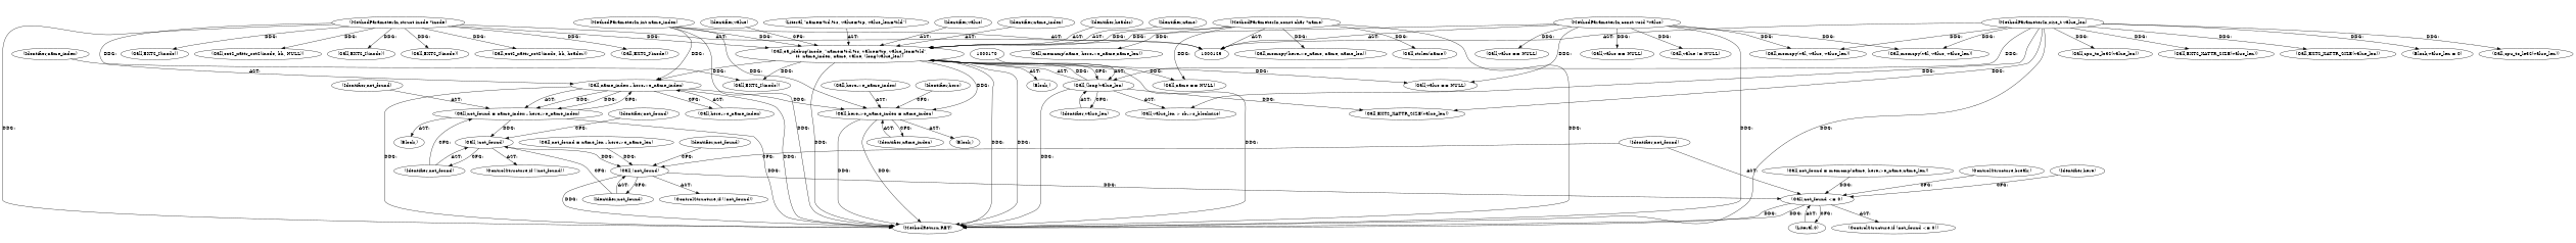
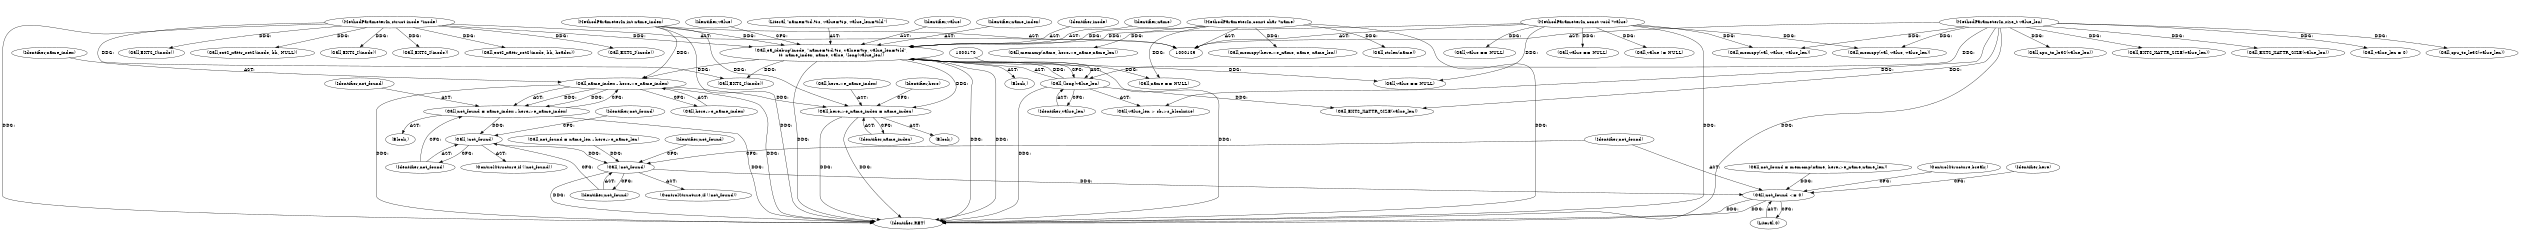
  digraph {
    n1 [label="(Call,name_index - here->e_name_index)"]
    n2 [label="(Call,not_found = name_index - here->e_name_index)"]
    n3 [label="(Call,here->e_name_index = name_index)"]
    n4 [label="(Call,here->e_name_index)"]
-   n5 [label="(MethodReturn,RET)"]
+   n5 [label="(Identifier,RET)"]
    n6 [label="(Call,!not_found)"]
    n7 [label="(Block,)"]
    n8 [label="(Identifier,name_index)"]
    n9 [label="(Block,)"]
    n10 [label="(Call,ea_idebug(inode, \"name=%d.%s, value=%p, value_len=%ld\",\n\t\t  name_index, name, value, (long)value_len))"]
    n11 [label="(Call,(long)value_len)"]
    n12 [label="(Call,EXT2_I(inode))"]
    n13 [label="(Call,value == NULL)"]
    n14 [label="(Call,name == NULL)"]
    n15 [label="(Block,)"]
    n16 [label="(Call,EXT2_XATTR_SIZE(value_len))"]
    n17 [label="(Identifier,value_len)"]
    n18 [label="(Call,value_len > sb->s_blocksize)"]
    n19 [label="(MethodParameterIn,struct inode *inode)"]
    n20 [label="(Call,EXT2_I(inode))"]
    n21 [label="(Call,EXT2_I(inode))"]
    n22 [label="(Call,ext2_xattr_set2(inode, bh, header))"]
    n23 [label="(Call,EXT2_I(inode))"]
    n24 [label="(Call,EXT2_I(inode))"]
    n25 [label="(Call,ext2_xattr_set2(inode, bh, NULL))"]
    1000125
    n27 [label="(MethodParameterIn,int name_index)"]
    n28 [label="(MethodParameterIn,const char *name)"]
    n29 [label="(Call,memcpy(here->e_name, name, name_len))"]
    n30 [label="(Call,strlen(name))"]
    n31 [label="(Call,memcmp(name, here->e_name,name_len))"]
    n32 [label="(MethodParameterIn,const void *value)"]
    n33 [label="(Call,value == NULL)"]
    n34 [label="(Call,memcpy(val, value, value_len))"]
    n35 [label="(Call,memcpy(val, value, value_len))"]
    n36 [label="(Call,value != NULL)"]
    n37 [label="(Call,value == NULL)"]
    n38 [label="(MethodParameterIn,size_t value_len)"]
    n39 [label="(Call,cpu_to_le32(value_len))"]
    n40 [label="(Call,EXT2_XATTR_SIZE(value_len))"]
    n41 [label="(Call,EXT2_XATTR_SIZE(value_len))"]
-   n42 [label="(Block,value_len = 0)"]
+   n42 [label="(Call,value_len = 0)"]
    n43 [label="(Call,cpu_to_le32(value_len))"]
    n44 [label="(Call,!not_found)"]
    n45 [label="(Identifier,not_found)"]
    n46 [label="(ControlStructure,if (!not_found))"]
    n47 [label="(Call,not_found <= 0)"]
    n48 [label="(Identifier,not_found)"]
    n49 [label="(ControlStructure,if (!not_found))"]
-   n50 [label="(ControlStructure,if (not_found <= 0))"]
    n51 [label="(Literal,0)"]
    n52 [label="(Identifier,value)"]
    n53 [label="(Identifier,not_found)"]
    n54 [label="(Identifier,not_found)"]
    n55 [label="(Call,not_found = memcmp(name, here->e_name,name_len))"]
    n56 [label="(Literal,\"name=%d.%s, value=%p, value_len=%ld\")"]
    n57 [label="(Identifier,value)"]
    n58 [label="(Identifier,name_index)"]
    n59 [label="(ControlStructure,break;)"]
    n60 [label="(Identifier,not_found)"]
    n61 [label="(Identifier,name_index)"]
-   n62 [label="(Identifier,header)"]
+   n62 [label="(Identifier,inode)"]
    n63 [label="(Identifier,not_found)"]
    n64 [label="(Call,not_found = name_len - here->e_name_len)"]
    n65 [label="(Identifier,here)"]
    n66 [label="(Identifier,here)"]
    n67 [label="(Identifier,name)"]
    n68 [label="(Call,here->e_name_index)"]
    1000170
    n1 -> n2 [label="AST: "]
    n1 -> n2 [label="DDG: "]
    n1 -> n2 [label="DDG: "]
    n1 -> n3 [label="DDG: "]
    n1 -> n4 [label="CFG: "]
    n1 -> n5 [label="DDG: "]
    n1 -> n5 [label="DDG: "]
    n2 -> n1 [label="CFG: "]
    n2 -> n5 [label="DDG: "]
    n2 -> n6 [label="DDG: "]
    n2 -> n7 [label="AST: "]
    n3 -> n5 [label="DDG: "]
    n3 -> n5 [label="DDG: "]
    n3 -> n8 [label="CFG: "]
    n3 -> n9 [label="AST: "]
    n4 -> n1 [label="AST: "]
    n6 -> n44 [label="DDG: "]
    n6 -> n45 [label="CFG: "]
    n6 -> n46 [label="AST: "]
    n8 -> n3 [label="AST: "]
    n10 -> n1 [label="DDG: "]
    n10 -> n3 [label="DDG: "]
    n10 -> n5 [label="DDG: "]
    n10 -> n5 [label="DDG: "]
    n10 -> n5 [label="DDG: "]
    n10 -> n5 [label="DDG: "]
    n10 -> n11 [label="CFG: "]
    n10 -> n12 [label="DDG: "]
    n10 -> n13 [label="DDG: "]
    n10 -> n14 [label="DDG: "]
    n10 -> n15 [label="AST: "]
    n11 -> n5 [label="DDG: "]
    n11 -> n10 [label="AST: "]
    n11 -> n10 [label="DDG: "]
    n11 -> n16 [label="DDG: "]
    n11 -> n17 [label="CFG: "]
    n11 -> n18 [label="AST: "]
    n17 -> n11 [label="AST: "]
    n19 -> n5 [label="DDG: "]
    n19 -> n10 [label="DDG: "]
    n19 -> n12 [label="DDG: "]
    n19 -> n20 [label="DDG: "]
    n19 -> n21 [label="DDG: "]
    n19 -> n22 [label="DDG: "]
    n19 -> n23 [label="DDG: "]
    n19 -> n24 [label="DDG: "]
    n19 -> n25 [label="DDG: "]
    n19 -> 1000125 [label="AST: "]
    n27 -> n1 [label="DDG: "]
    n27 -> n3 [label="DDG: "]
    n27 -> n5 [label="DDG: "]
    n27 -> n10 [label="DDG: "]
    n27 -> 1000125 [label="AST: "]
    n28 -> n5 [label="DDG: "]
    n28 -> n10 [label="DDG: "]
    n28 -> n14 [label="DDG: "]
    n28 -> 1000125 [label="AST: "]
    n28 -> n29 [label="DDG: "]
    n28 -> n30 [label="DDG: "]
    n28 -> n31 [label="DDG: "]
    n32 -> n5 [label="DDG: "]
    n32 -> n10 [label="DDG: "]
    n32 -> n13 [label="DDG: "]
    n32 -> 1000125 [label="AST: "]
    n32 -> n33 [label="DDG: "]
    n32 -> n34 [label="DDG: "]
    n32 -> n35 [label="DDG: "]
    n32 -> n36 [label="DDG: "]
    n32 -> n37 [label="DDG: "]
    n38 -> n5 [label="DDG: "]
    n38 -> n11 [label="DDG: "]
    n38 -> n16 [label="DDG: "]
    n38 -> n18 [label="DDG: "]
    n38 -> 1000125 [label="AST: "]
    n38 -> n34 [label="DDG: "]
    n38 -> n35 [label="DDG: "]
    n38 -> n39 [label="DDG: "]
    n38 -> n40 [label="DDG: "]
    n38 -> n41 [label="DDG: "]
    n38 -> n42 [label="DDG: "]
    n38 -> n43 [label="DDG: "]
    n44 -> n5 [label="DDG: "]
    n44 -> n47 [label="DDG: "]
    n44 -> n48 [label="CFG: "]
    n44 -> n49 [label="AST: "]
    n45 -> n2 [label="CFG: "]
    n45 -> n6 [label="AST: "]
    n47 -> n5 [label="DDG: "]
    n47 -> n5 [label="DDG: "]
-   n47 -> n50 [label="AST: "]
    n47 -> n51 [label="CFG: "]
    n48 -> n6 [label="CFG: "]
    n48 -> n44 [label="AST: "]
    n51 -> n47 [label="AST: "]
    n52 -> n10 [label="CFG: "]
    n53 -> n44 [label="CFG: "]
    n54 -> n44 [label="CFG: "]
    n54 -> n47 [label="AST: "]
    n55 -> n47 [label="DDG: "]
    n56 -> n10 [label="AST: "]
    n57 -> n10 [label="AST: "]
    n58 -> n1 [label="AST: "]
    n59 -> n47 [label="CFG: "]
    n60 -> n2 [label="AST: "]
    n61 -> n10 [label="AST: "]
    n62 -> n10 [label="AST: "]
    n63 -> n6 [label="CFG: "]
    n64 -> n44 [label="DDG: "]
    n65 -> n47 [label="CFG: "]
    n66 -> n3 [label="CFG: "]
    n67 -> n10 [label="AST: "]
    n68 -> n3 [label="AST: "]
    1000170 -> n11 [label="AST: "]
  }
